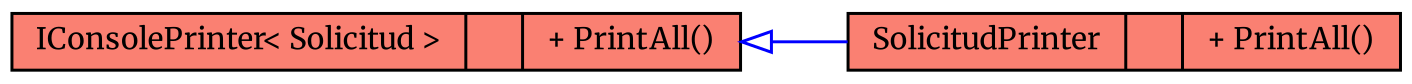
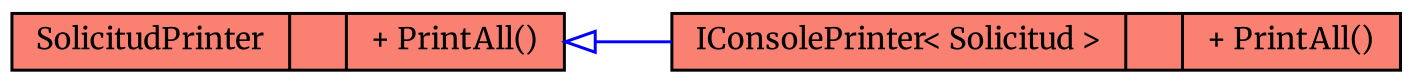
  digraph {
    rankdir=LR
    fontname=Merriweather
    node [color=black fillcolor=salmon fontname=Merriweather fontsize=10 shape=record style=filled]
    n1 [fontcolor=black height=0.2 label="{SolicitudPrinter\n||+ PrintAll()\l}" width=0.4]
    n2 [height=0.2 label="{IConsolePrinter\< Solicitud \>\n||+ PrintAll()\l}" width=0.4]
-   n2 -> n1 [arrowtail=onormal color=blue dir=back fontname=Merriweather fontsize=10 labelfontname=Helvetica labelfontsize=10 style=solid]
+   n1 -> n2 [arrowtail=onormal color=blue dir=back fontname=Merriweather fontsize=10 labelfontname=Helvetica labelfontsize=10 style=solid]
  }
